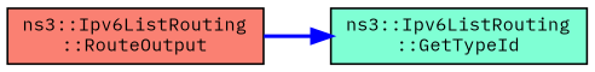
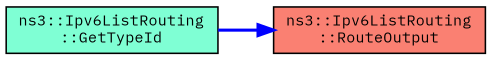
  digraph {
    rankdir=RL
    fontname="IBM Plex Mono"
    node [color=black fontname="IBM Plex Mono" fontsize=10 shape=record style=filled]
    n1 [fillcolor=aquamarine fontcolor=black height=0.2 label="ns3::Ipv6ListRouting\l::GetTypeId" width=0.4]
    n2 [fillcolor=salmon height=0.2 label="ns3::Ipv6ListRouting\l::RouteOutput" width=0.4]
-   n1 -> n2 [color=blue dir=back fontname="IBM Plex Mono" fontsize=10 labelfontname=Helvetica labelfontsize=10 style=bold]
+   n2 -> n1 [color=blue dir=back fontname="IBM Plex Mono" fontsize=10 labelfontname=Helvetica labelfontsize=10 style=bold]
  }
